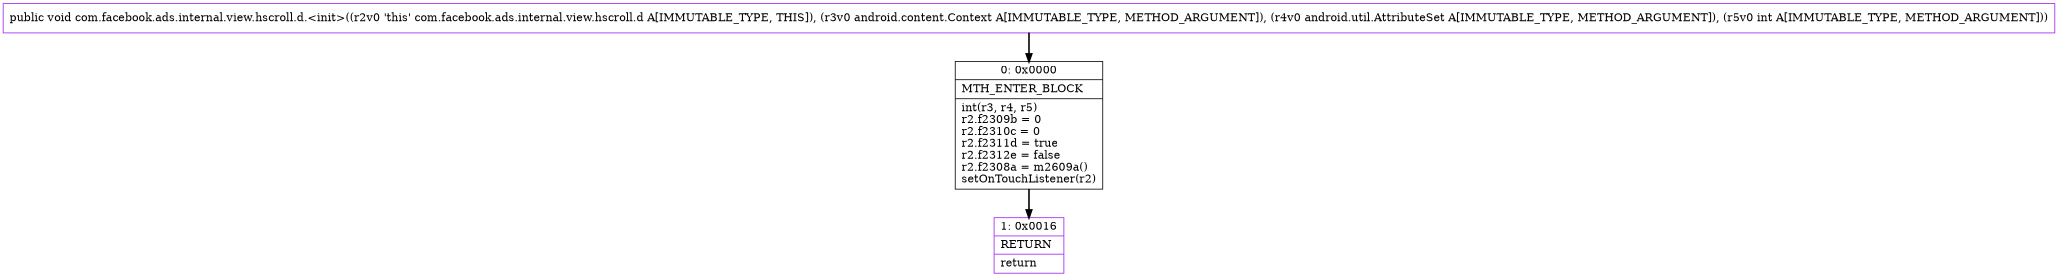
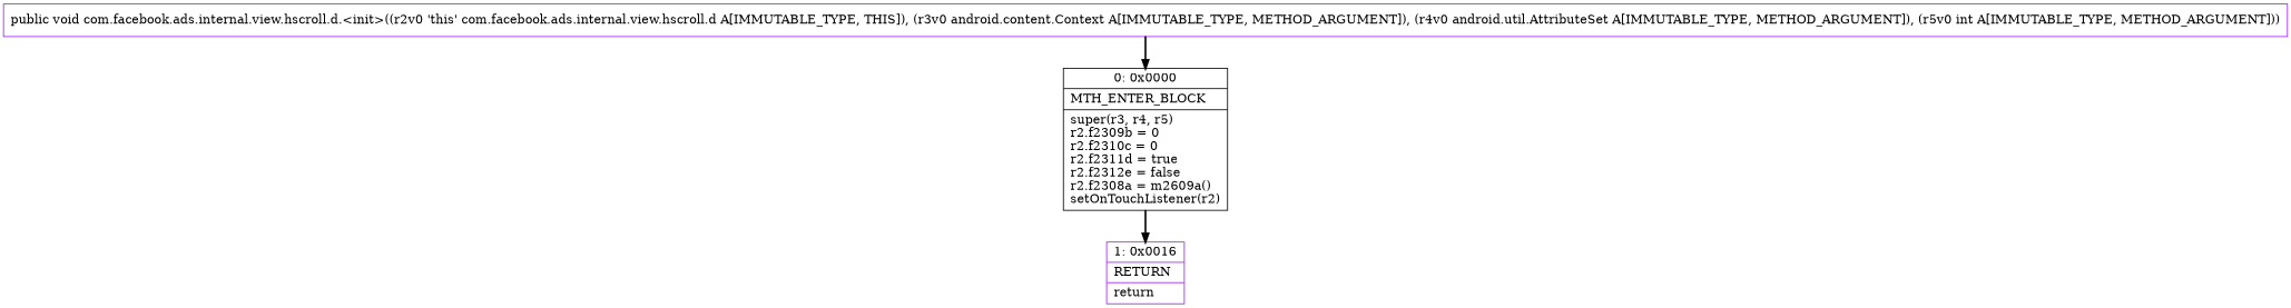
  digraph {
    node [shape=record color=purple]
    edge [style=bold]
-   n1 [label="{0\:\ 0x0000|MTH_ENTER_BLOCK\l|int(r3, r4, r5)\lr2.f2309b = 0\lr2.f2310c = 0\lr2.f2311d = true\lr2.f2312e = false\lr2.f2308a = m2609a()\lsetOnTouchListener(r2)\l}" color=black]
+   n1 [label="{0\:\ 0x0000|MTH_ENTER_BLOCK\l|super(r3, r4, r5)\lr2.f2309b = 0\lr2.f2310c = 0\lr2.f2311d = true\lr2.f2312e = false\lr2.f2308a = m2609a()\lsetOnTouchListener(r2)\l}" color=black]
    n2 [label="{1\:\ 0x0016|RETURN\l|return\l}"]
    n3 [label="{public void com.facebook.ads.internal.view.hscroll.d.\<init\>((r2v0 'this' com.facebook.ads.internal.view.hscroll.d A[IMMUTABLE_TYPE, THIS]), (r3v0 android.content.Context A[IMMUTABLE_TYPE, METHOD_ARGUMENT]), (r4v0 android.util.AttributeSet A[IMMUTABLE_TYPE, METHOD_ARGUMENT]), (r5v0 int A[IMMUTABLE_TYPE, METHOD_ARGUMENT])) }"]
    n1 -> n2
    n3 -> n1
  }
